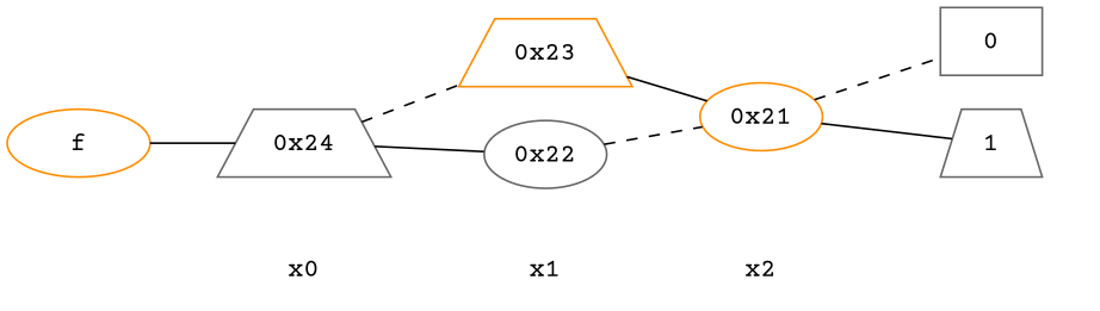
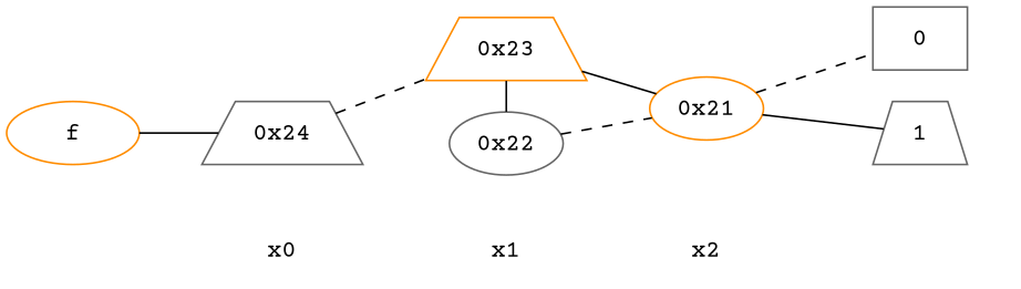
  digraph {
    fontname="Courier Prime"
    rankdir=LR
    node [fontname="Courier Prime" shape=plaintext color=gray40]
    edge [dir=none fontname="Courier Prime"]
    "CONST NODES" [style=invis color=""]
    " x0 " [color=darkorange]
    " x1 " [color=deeppink]
    " x2 "
    "  f  " [color=darkorange shape=ellipse]
    "0x24" [shape=trapezium]
    "0x22" [shape=ellipse]
    "0x23" [color=darkorange shape=trapezium]
    "0x21" [color=darkorange shape=ellipse]
    n10 [label=0 shape=box]
    n11 [label=1 shape=trapezium]
    subgraph sub_1 {
      "CONST NODES"
      " x0 "
      " x1 "
      " x2 "
    }
    subgraph sub_2 {
      rank=same
      "  f  "
    }
    subgraph sub_3 {
      rank=same
      " x0 "
      "0x24"
    }
    subgraph sub_4 {
      rank=same
      " x1 "
      "0x22"
      "0x23"
    }
    subgraph sub_5 {
      rank=same
      " x2 "
      "0x21"
    }
    subgraph sub_6 {
      rank=same
      "CONST NODES"
      subgraph sub_7 {
        rank=same
        n10
        n11
      }
    }
    " x0 " -> " x1 " [style=invis]
    " x1 " -> " x2 " [style=invis]
    " x2 " -> "CONST NODES" [style=invis]
    "  f  " -> "0x24" [style=solid]
-   "0x24" -> "0x22"
+   "0x23" -> "0x22"
    "0x24" -> "0x23" [style=dashed]
    "0x22" -> "0x21" [style=dashed]
    "0x23" -> "0x21"
    "0x21" -> n10 [style=dashed]
    "0x21" -> n11
  }
